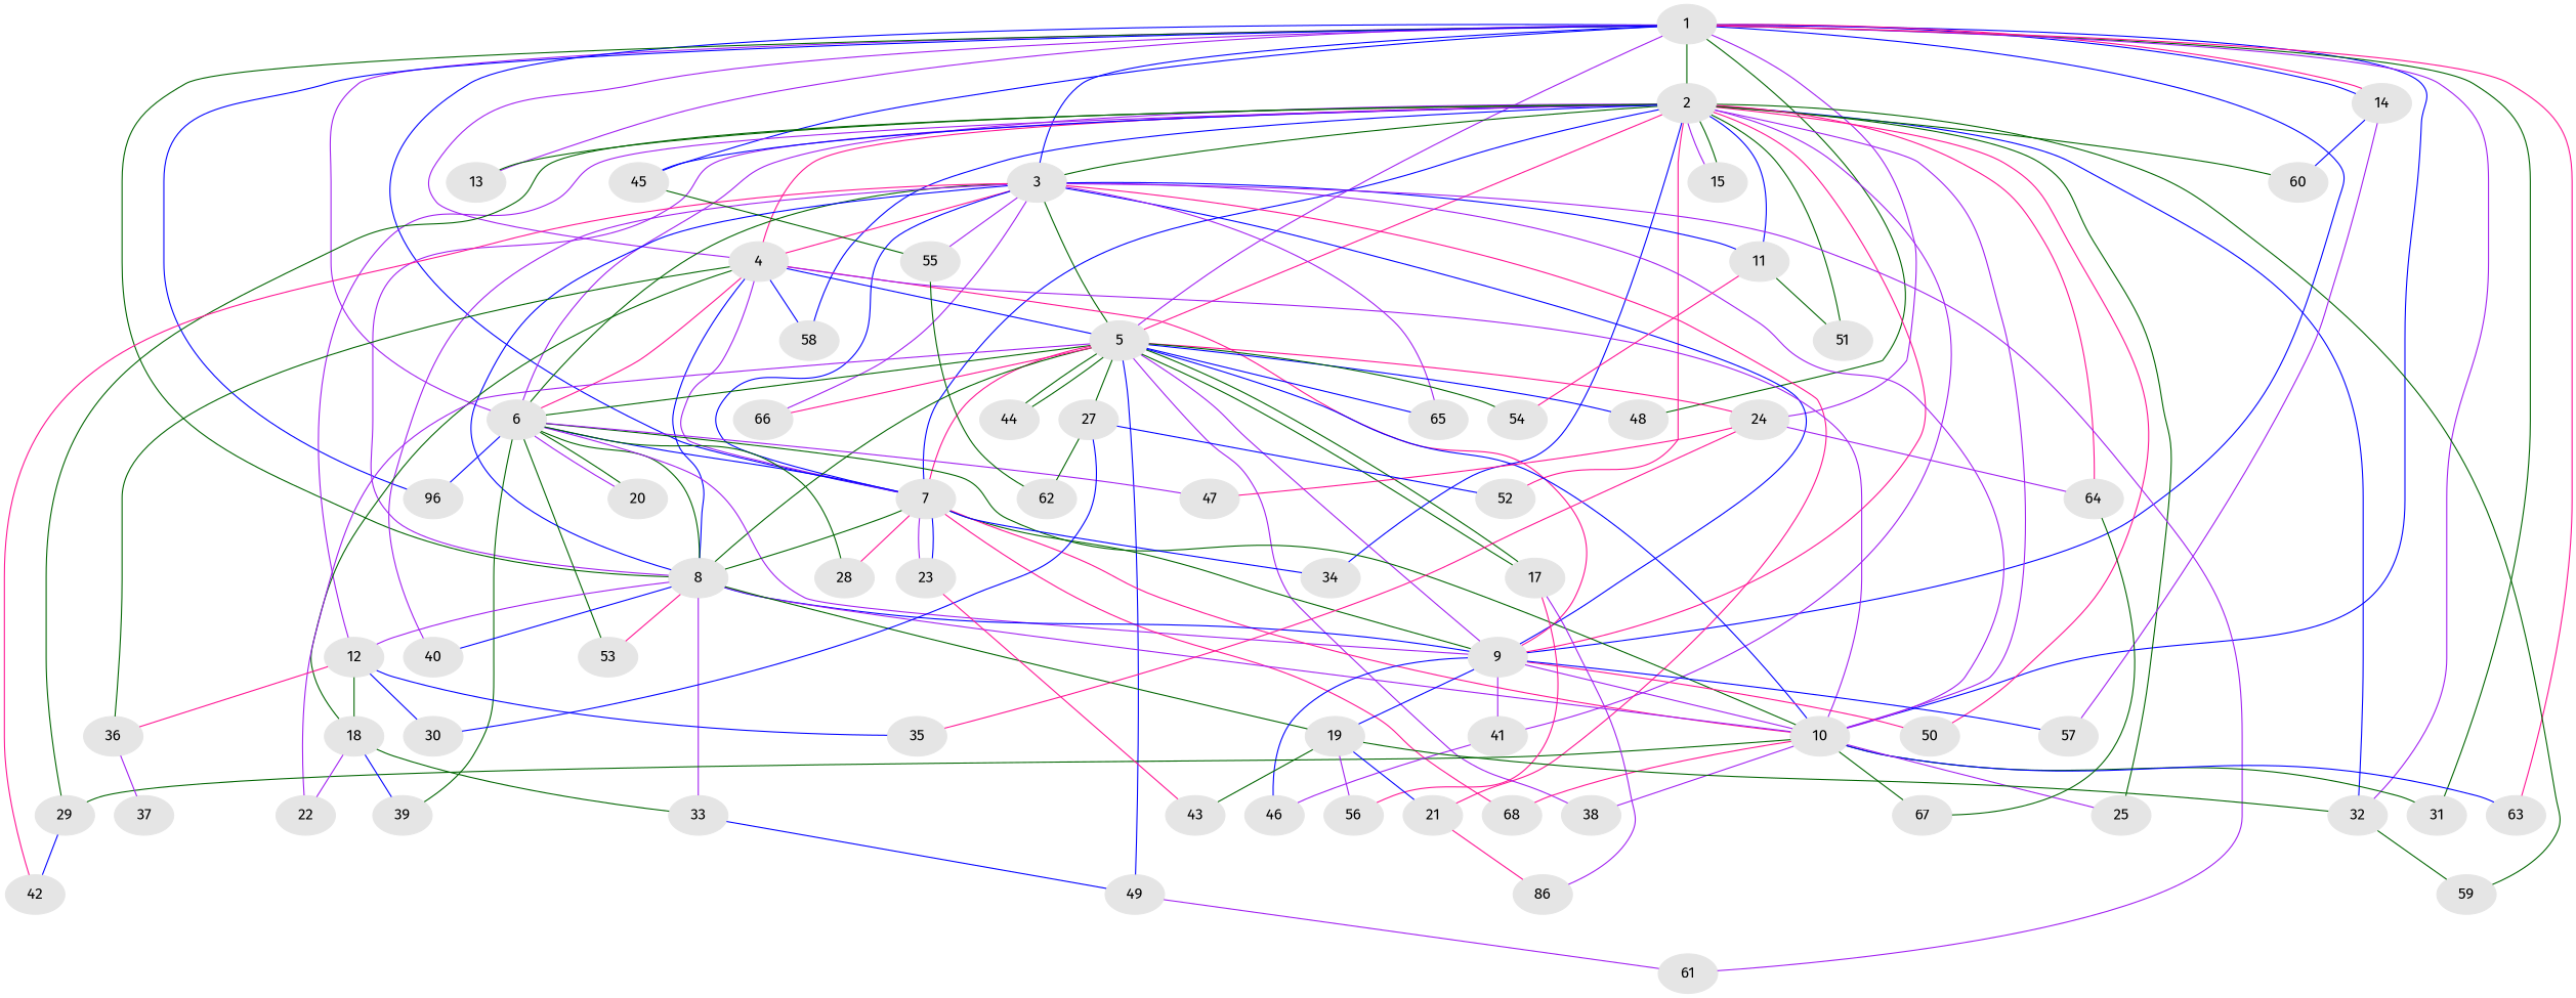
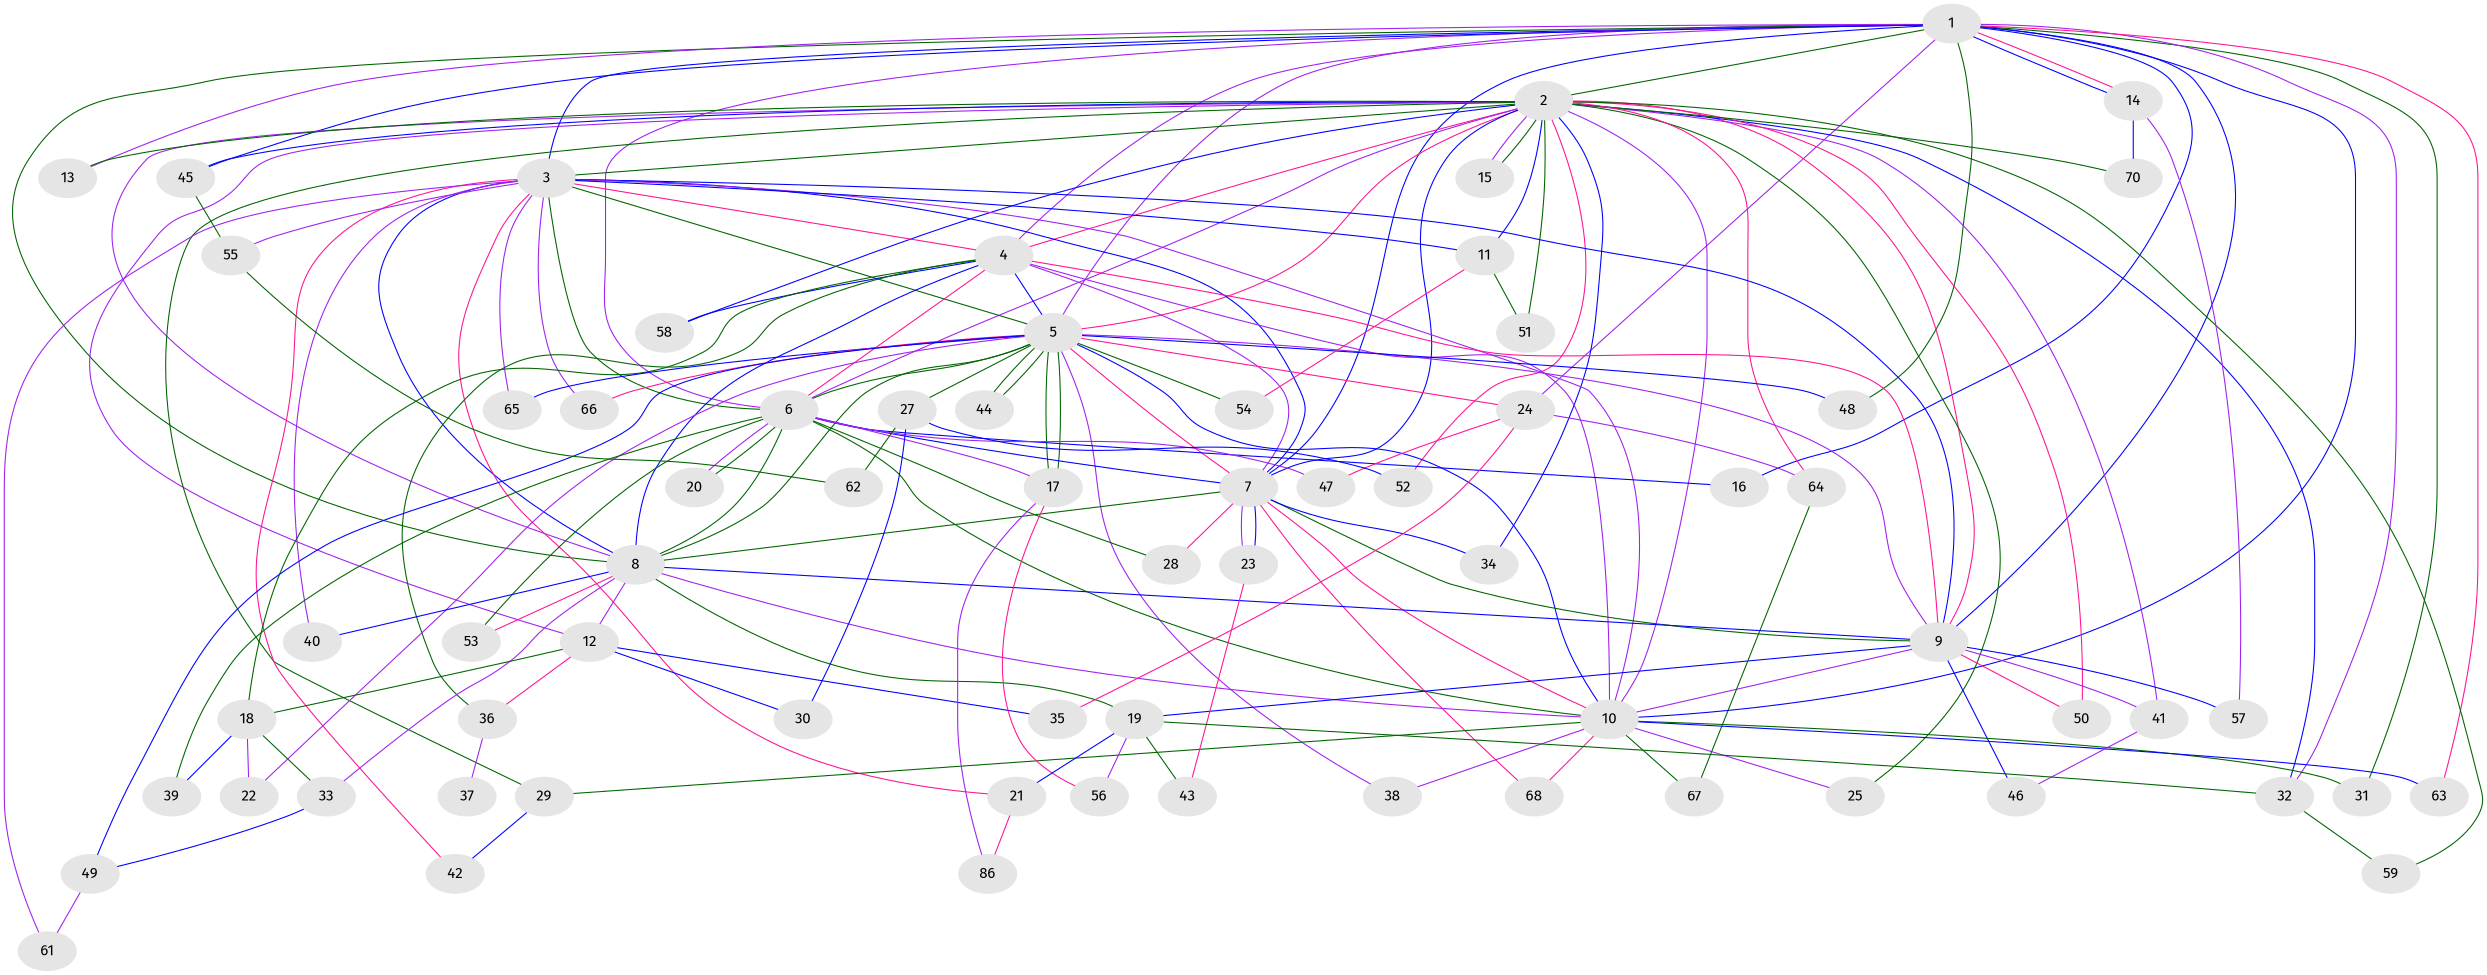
  graph {
    fontname="Fira Sans"
    node [color=gray90 fontname="Fira Sans" style=filled]
    edge [color=darkgreen fontname="Fira Sans"]
    1
    2
    3
    4
    5
    6
    7
    8
    9
    10
    13
    14
-   16 [label=96]
+   16
    24
    31
    32
    45
    48
    63
    11
    12
    15
    25
    29
    34
    41
    50
    51
    52
    58
    59
-   60
+   60 [label=70]
    64
    21
    40
    42
    55
    61
    65
    66
    18
    36
    17
    22
    27
    38
    44
    49
    54
    20
    28
    39
    47
    53
    23
    68
    19
    33
    46
    57
    67
    35
    30
    n64 [label=86]
    62
    37
    56
    43
    1 -- 2
    1 -- 3 [color=blue]
    1 -- 4 [color=purple]
    1 -- 5 [color=purple]
    1 -- 6 [color=purple]
    1 -- 7 [color=blue]
    1 -- 8
    1 -- 9 [color=blue]
    1 -- 10 [color=blue]
    1 -- 13 [color=purple]
    1 -- 14 [color=blue]
    1 -- 14 [color=deeppink]
    1 -- 16 [color=blue]
    1 -- 24 [color=purple]
    1 -- 31
    1 -- 32 [color=purple]
    1 -- 45 [color=blue]
    1 -- 48
    1 -- 63 [color=deeppink]
    2 -- 3
    2 -- 4 [color=deeppink]
    2 -- 5 [color=deeppink]
    2 -- 6 [color=purple]
    2 -- 7 [color=blue]
    2 -- 8 [color=purple]
    2 -- 9 [color=deeppink]
    2 -- 10 [color=purple]
    2 -- 13
    2 -- 32 [color=blue]
    2 -- 45 [color=blue]
    2 -- 11 [color=blue]
    2 -- 12 [color=purple]
    2 -- 15 [color=purple]
    2 -- 15
    2 -- 25
    2 -- 29
    2 -- 34 [color=blue]
    2 -- 41 [color=purple]
    2 -- 50 [color=deeppink]
    2 -- 51
    2 -- 52 [color=deeppink]
    2 -- 58 [color=blue]
    2 -- 59
    2 -- 60
    2 -- 64 [color=deeppink]
    3 -- 4 [color=deeppink]
    3 -- 5
    3 -- 6
    3 -- 7 [color=blue]
    3 -- 8 [color=blue]
    3 -- 9 [color=blue]
    3 -- 10 [color=purple]
    3 -- 11 [color=blue]
    3 -- 21 [color=deeppink]
    3 -- 40 [color=purple]
    3 -- 42 [color=deeppink]
    3 -- 55 [color=purple]
    3 -- 61 [color=purple]
    3 -- 65 [color=purple]
    3 -- 66 [color=purple]
    4 -- 5 [color=blue]
    4 -- 6 [color=deeppink]
    4 -- 7 [color=purple]
    4 -- 8 [color=blue]
    4 -- 9 [color=deeppink]
    4 -- 10 [color=purple]
    4 -- 58 [color=blue]
    4 -- 18
    4 -- 36
    5 -- 6
    5 -- 7 [color=deeppink]
    5 -- 8
    5 -- 9 [color=purple]
    5 -- 10 [color=blue]
    5 -- 24 [color=deeppink]
    5 -- 48 [color=blue]
    5 -- 65 [color=blue]
    5 -- 66 [color=deeppink]
    5 -- 17
    5 -- 17
    5 -- 22 [color=purple]
    5 -- 27
    5 -- 38 [color=purple]
    5 -- 44
    5 -- 44
    5 -- 49 [color=blue]
    5 -- 54
    6 -- 7 [color=blue]
    6 -- 8
-   6 -- 9 [color=purple]
+   6 -- 17 [color=purple]
    6 -- 10
    6 -- 16 [color=blue]
    6 -- 20 [color=purple]
    6 -- 20
    6 -- 28
    6 -- 39
    6 -- 47 [color=purple]
    6 -- 53
    7 -- 8
    7 -- 9
    7 -- 10 [color=deeppink]
    7 -- 34 [color=blue]
    7 -- 28 [color=deeppink]
    7 -- 23 [color=purple]
    7 -- 23 [color=blue]
    7 -- 68 [color=deeppink]
    8 -- 9 [color=blue]
    8 -- 10 [color=purple]
    8 -- 12 [color=purple]
    8 -- 40 [color=blue]
    8 -- 53 [color=deeppink]
    8 -- 19
    8 -- 33 [color=purple]
    9 -- 10 [color=purple]
    9 -- 41 [color=purple]
    9 -- 50 [color=deeppink]
    9 -- 19 [color=blue]
    9 -- 46 [color=blue]
    9 -- 57 [color=blue]
    10 -- 31
    10 -- 63 [color=blue]
    10 -- 25 [color=purple]
    10 -- 29
    10 -- 38 [color=purple]
    10 -- 68 [color=deeppink]
    10 -- 67
    14 -- 60 [color=blue]
    14 -- 57 [color=purple]
    24 -- 64 [color=purple]
    24 -- 47 [color=deeppink]
    24 -- 35 [color=deeppink]
    32 -- 59
    45 -- 55
    11 -- 51
    11 -- 54 [color=deeppink]
    12 -- 18
    12 -- 36 [color=deeppink]
    12 -- 35 [color=blue]
    12 -- 30 [color=blue]
    29 -- 42 [color=blue]
    41 -- 46 [color=purple]
    64 -- 67
    21 -- n64 [color=deeppink]
    55 -- 62
    18 -- 22 [color=purple]
    18 -- 39 [color=blue]
    18 -- 33
    36 -- 37 [color=purple]
    17 -- n64 [color=purple]
    17 -- 56 [color=deeppink]
    27 -- 52 [color=blue]
    27 -- 30 [color=blue]
    27 -- 62
    49 -- 61 [color=purple]
    23 -- 43 [color=deeppink]
    19 -- 32
    19 -- 21 [color=blue]
    19 -- 56 [color=purple]
    19 -- 43
    33 -- 49 [color=blue]
  }
